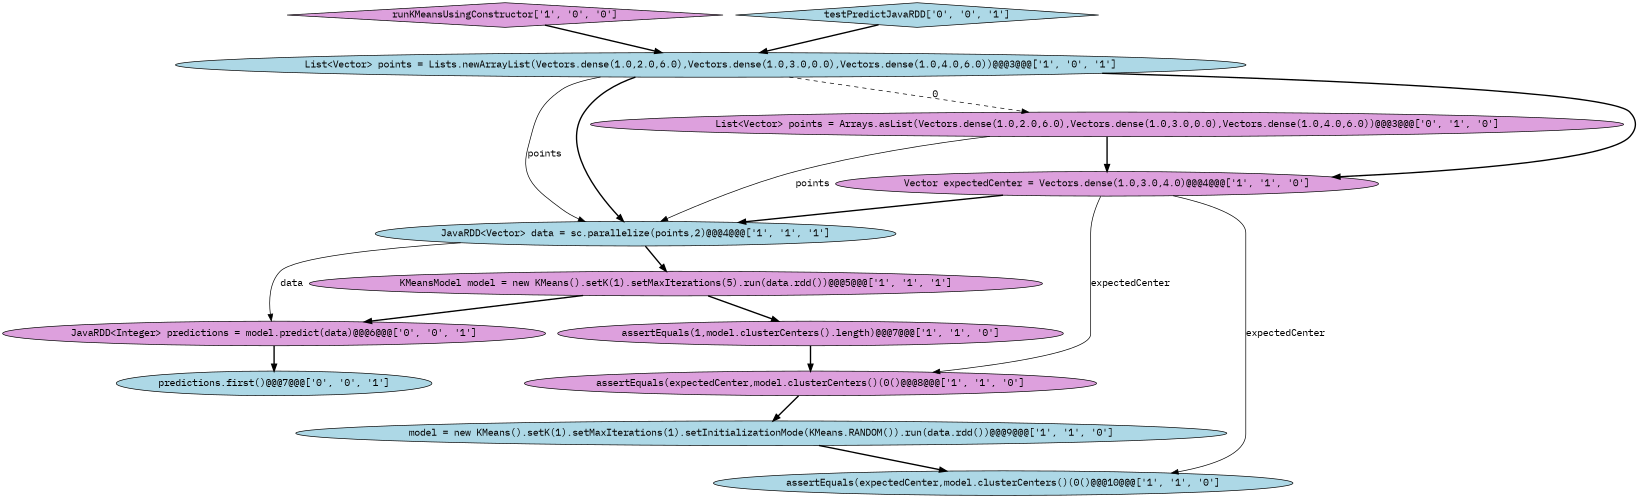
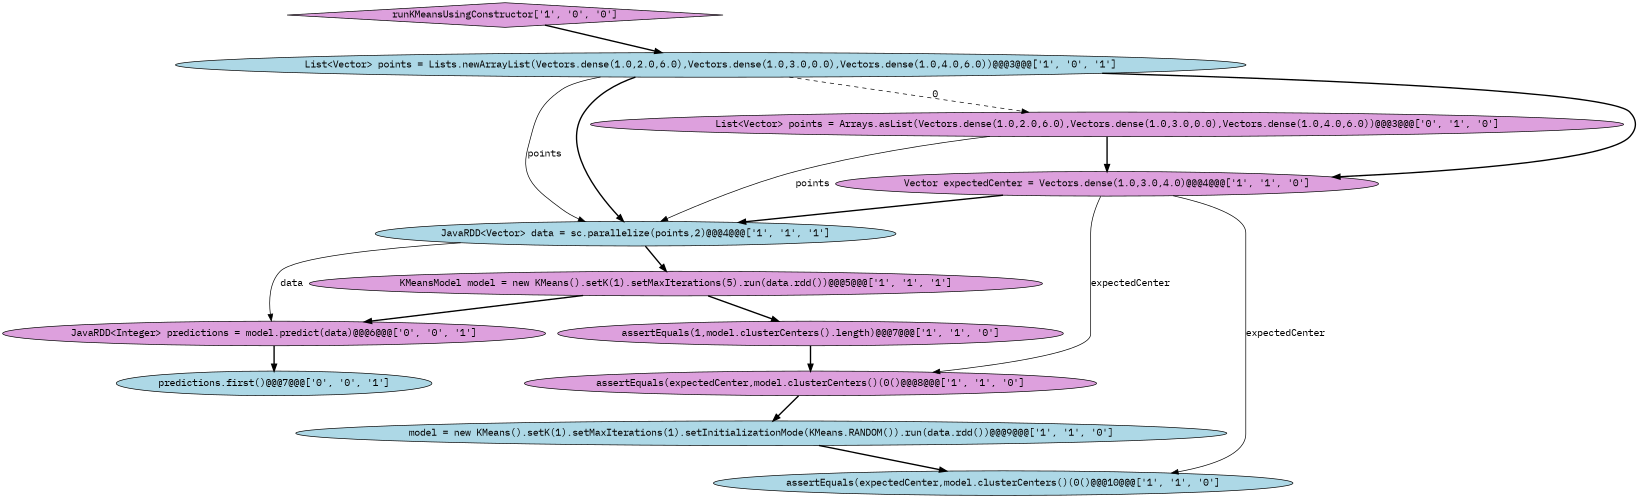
  digraph {
    fontname="IBM Plex Mono"
    node [fillcolor=plum fontname="IBM Plex Mono" shape=ellipse style=filled]
    edge [fontname="IBM Plex Mono" style=bold]
    n1 [label="runKMeansUsingConstructor['1', '0', '0']" shape=diamond]
    n2 [fillcolor=lightblue label="List<Vector> points = Lists.newArrayList(Vectors.dense(1.0,2.0,6.0),Vectors.dense(1.0,3.0,0.0),Vectors.dense(1.0,4.0,6.0))@@@3@@@['1', '0', '1']"]
    n3 [label="List<Vector> points = Arrays.asList(Vectors.dense(1.0,2.0,6.0),Vectors.dense(1.0,3.0,0.0),Vectors.dense(1.0,4.0,6.0))@@@3@@@['0', '1', '0']"]
    n4 [label="Vector expectedCenter = Vectors.dense(1.0,3.0,4.0)@@@4@@@['1', '1', '0']"]
    n5 [fillcolor=lightblue label="JavaRDD<Vector> data = sc.parallelize(points,2)@@@4@@@['1', '1', '1']"]
    n6 [label="KMeansModel model = new KMeans().setK(1).setMaxIterations(5).run(data.rdd())@@@5@@@['1', '1', '1']"]
    n7 [label="JavaRDD<Integer> predictions = model.predict(data)@@@6@@@['0', '0', '1']"]
    n8 [label="assertEquals(1,model.clusterCenters().length)@@@7@@@['1', '1', '0']"]
    n9 [fillcolor=lightblue label="predictions.first()@@@7@@@['0', '0', '1']"]
    n10 [label="assertEquals(expectedCenter,model.clusterCenters()(0()@@@8@@@['1', '1', '0']"]
    n11 [fillcolor=lightblue label="assertEquals(expectedCenter,model.clusterCenters()(0()@@@10@@@['1', '1', '0']"]
    n12 [fillcolor=lightblue label="model = new KMeans().setK(1).setMaxIterations(1).setInitializationMode(KMeans.RANDOM()).run(data.rdd())@@@9@@@['1', '1', '0']"]
-   n13 [fillcolor=lightblue label="testPredictJavaRDD['0', '0', '1']" shape=diamond]
    n1 -> n2
    n2 -> n3 [label=0 style=dashed]
    n2 -> n4
    n2 -> n5 [label=points style=solid]
    n2 -> n5
    n3 -> n4
    n3 -> n5 [label=points style=solid]
    n4 -> n5
    n4 -> n10 [label=expectedCenter style=solid]
    n4 -> n11 [label=expectedCenter style=solid]
    n5 -> n6
    n5 -> n7 [label=data style=solid]
    n6 -> n7
    n6 -> n8
    n7 -> n9
    n8 -> n10
    n10 -> n12
    n12 -> n11
-   n13 -> n2
  }
